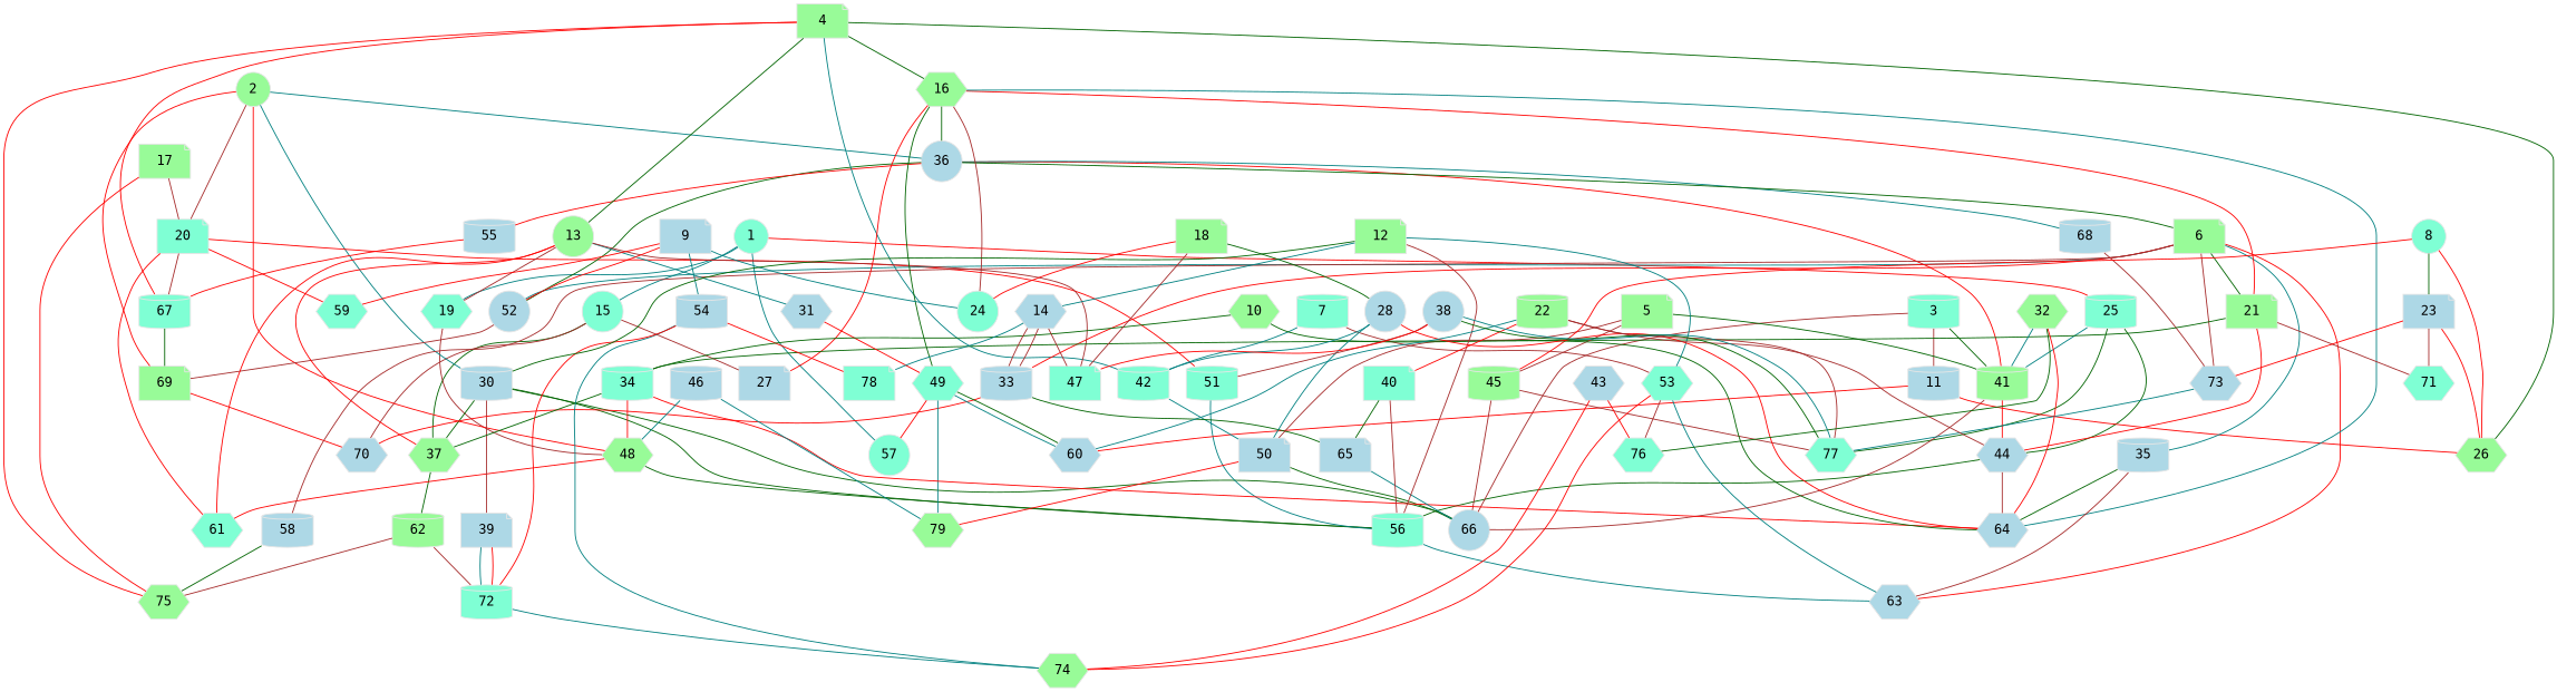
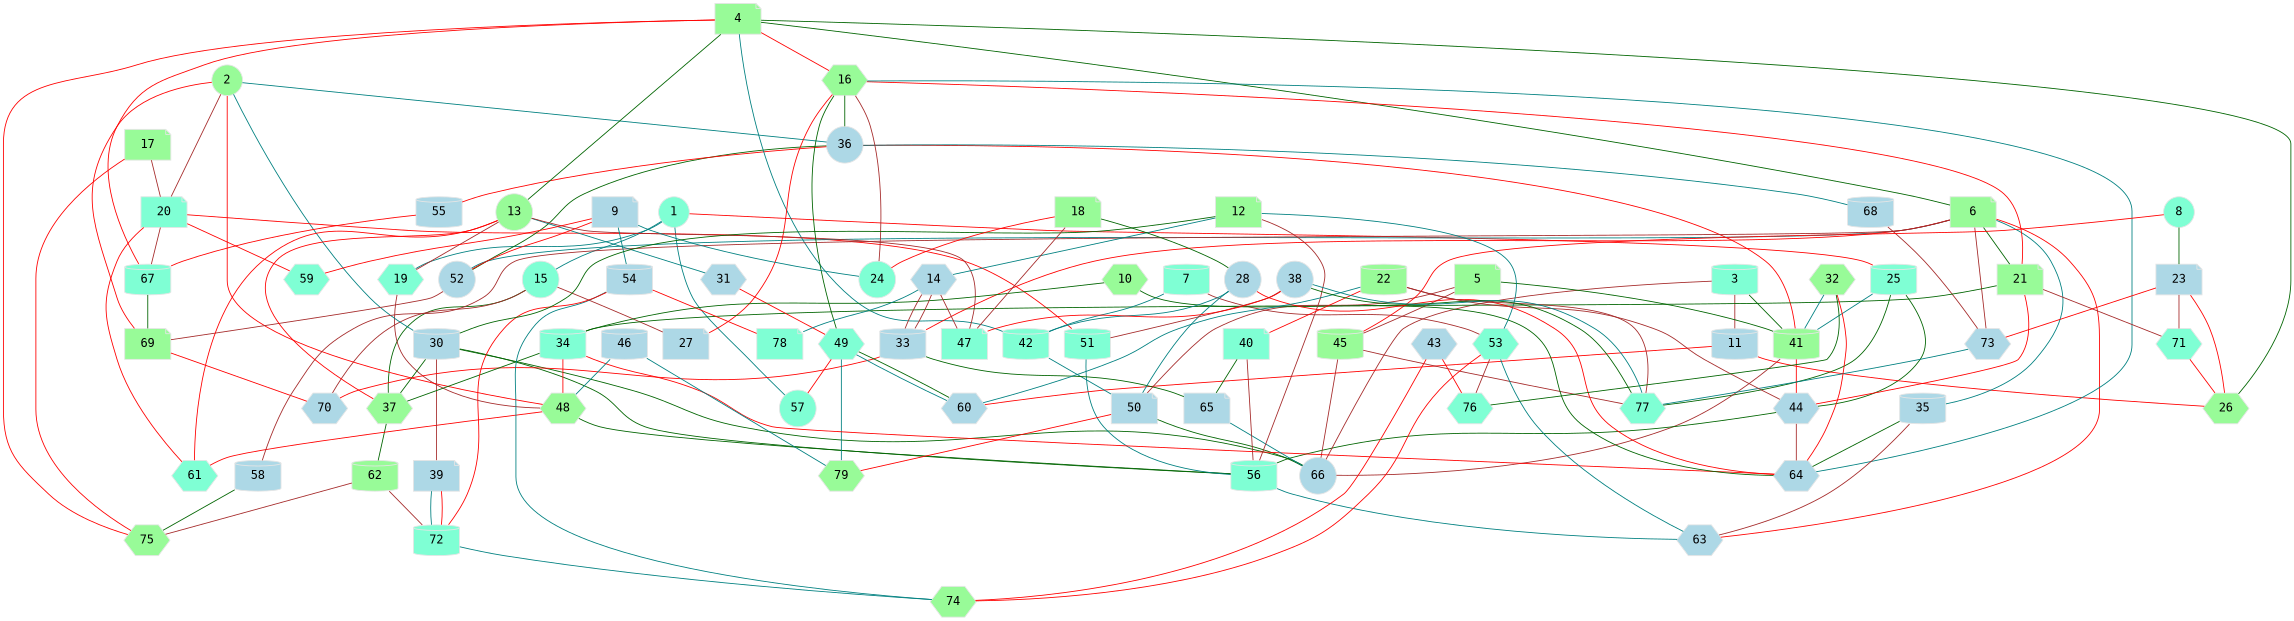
  graph {
    fontname="DejaVu Sans Mono"
    node [color=gray90 fillcolor=lightblue fontname="DejaVu Sans Mono" shape=hexagon style=filled]
    edge [color=red fontname="DejaVu Sans Mono"]
    1 [fillcolor=aquamarine shape=circle]
    15 [fillcolor=aquamarine shape=circle]
    19 [fillcolor=aquamarine]
    25 [fillcolor=aquamarine shape=cylinder]
    57 [fillcolor=aquamarine shape=circle]
    37 [fillcolor=palegreen]
    27 [shape=note]
    70
    48 [fillcolor=palegreen]
    41 [fillcolor=palegreen shape=cylinder]
    44
    77 [fillcolor=aquamarine]
    2 [fillcolor=palegreen shape=circle]
    20 [fillcolor=aquamarine shape=note]
    30 [shape=cylinder]
    36 [shape=circle]
    69 [fillcolor=palegreen shape=note]
    67 [fillcolor=aquamarine shape=cylinder]
    59 [fillcolor=aquamarine]
    61 [fillcolor=aquamarine]
    51 [fillcolor=aquamarine shape=cylinder]
    66 [shape=circle]
    56 [fillcolor=aquamarine shape=cylinder]
    39 [shape=note]
    52 [shape=circle]
    55 [shape=cylinder]
    68 [shape=cylinder]
    3 [fillcolor=aquamarine shape=cylinder]
    11 [shape=cylinder]
    26 [fillcolor=palegreen]
    60
    4 [fillcolor=palegreen shape=note]
    6 [fillcolor=palegreen shape=note]
    13 [fillcolor=palegreen shape=circle]
    16 [fillcolor=palegreen]
    42 [fillcolor=aquamarine shape=cylinder]
    75 [fillcolor=palegreen]
    21 [fillcolor=palegreen shape=note]
    33 [shape=cylinder]
    35 [shape=cylinder]
    58 [shape=cylinder]
    63
    73
    31
    47 [fillcolor=aquamarine shape=note]
    24 [fillcolor=aquamarine shape=circle]
    64
    49 [fillcolor=aquamarine]
    50 [shape=note]
    5 [fillcolor=palegreen shape=note]
    45 [fillcolor=palegreen shape=cylinder]
    79 [fillcolor=palegreen]
    34 [fillcolor=aquamarine shape=cylinder]
    71 [fillcolor=aquamarine]
    65 [shape=note]
    7 [fillcolor=aquamarine shape=cylinder]
    53 [fillcolor=aquamarine]
    76 [fillcolor=aquamarine]
    74 [fillcolor=palegreen]
    8 [fillcolor=aquamarine shape=circle]
    23 [shape=note]
    9 [shape=note]
    54 [shape=cylinder]
    78 [fillcolor=aquamarine shape=note]
    72 [fillcolor=aquamarine shape=cylinder]
    10 [fillcolor=palegreen]
    12 [fillcolor=palegreen shape=note]
    14
    62 [fillcolor=palegreen shape=cylinder]
    17 [fillcolor=palegreen shape=note]
    18 [fillcolor=palegreen shape=note]
    28 [shape=circle]
    22 [fillcolor=palegreen shape=cylinder]
    40 [fillcolor=aquamarine shape=note]
    46 [shape=cylinder]
    32 [fillcolor=palegreen]
    38 [shape=circle]
    43
    1 -- 15 [color=teal]
    1 -- 19 [color=teal]
    1 -- 25
    1 -- 57 [color=teal]
    15 -- 37 [color=darkgreen]
    15 -- 27 [color=brown]
    15 -- 70 [color=brown]
    19 -- 48 [color=brown]
    25 -- 41 [color=teal]
    25 -- 44 [color=darkgreen]
    25 -- 77 [color=darkgreen]
    37 -- 62 [color=darkgreen]
    48 -- 61
    48 -- 56 [color=darkgreen]
    41 -- 44
    41 -- 66 [color=brown]
    44 -- 56 [color=darkgreen]
    44 -- 64 [color=brown]
    2 -- 48
    2 -- 20 [color=brown]
    2 -- 30 [color=teal]
    2 -- 36 [color=teal]
    2 -- 69
    20 -- 67 [color=brown]
    20 -- 59
    20 -- 61
    20 -- 51
    30 -- 37 [color=darkgreen]
    30 -- 66 [color=darkgreen]
    30 -- 56 [color=darkgreen]
    30 -- 39 [color=brown]
    36 -- 41
    36 -- 52 [color=darkgreen]
    36 -- 55
    36 -- 68 [color=teal]
    69 -- 70
    67 -- 69 [color=darkgreen]
    51 -- 56 [color=teal]
    56 -- 63 [color=teal]
    39 -- 72 [color=teal]
    39 -- 72
    52 -- 69 [color=brown]
    55 -- 67
    68 -- 73 [color=brown]
    3 -- 41 [color=darkgreen]
    3 -- 66 [color=brown]
    3 -- 11 [color=brown]
    11 -- 26
    11 -- 60
    4 -- 67
    4 -- 26 [color=darkgreen]
-   36 -- 6 [color=darkgreen]
+   4 -- 6 [color=darkgreen]
    4 -- 13 [color=darkgreen]
-   4 -- 16 [color=darkgreen]
+   4 -- 16
    4 -- 42 [color=teal]
    4 -- 75
    6 -- 52 [color=teal]
    6 -- 21 [color=darkgreen]
    6 -- 33
    6 -- 35 [color=teal]
    6 -- 58 [color=brown]
    6 -- 63
    6 -- 73 [color=brown]
    13 -- 19 [color=brown]
    13 -- 37
    13 -- 61
    13 -- 31 [color=teal]
    13 -- 47 [color=brown]
    16 -- 27
    16 -- 36 [color=darkgreen]
    16 -- 21
    16 -- 24 [color=brown]
    16 -- 64 [color=teal]
    16 -- 49 [color=darkgreen]
    42 -- 50 [color=teal]
    21 -- 44
    21 -- 34 [color=darkgreen]
    21 -- 71 [color=brown]
    33 -- 70
    33 -- 65 [color=darkgreen]
    35 -- 63 [color=brown]
    35 -- 64 [color=darkgreen]
    58 -- 75 [color=darkgreen]
    73 -- 77 [color=teal]
    31 -- 49
    49 -- 57
    49 -- 60 [color=teal]
    49 -- 60 [color=darkgreen]
    49 -- 79 [color=teal]
    50 -- 66 [color=darkgreen]
    50 -- 79
    5 -- 41 [color=darkgreen]
    5 -- 50 [color=brown]
    5 -- 45 [color=brown]
    45 -- 77 [color=brown]
    45 -- 66 [color=brown]
    34 -- 37 [color=darkgreen]
    34 -- 48
    34 -- 64
    65 -- 66 [color=teal]
    7 -- 42 [color=teal]
    7 -- 53 [color=brown]
    53 -- 63 [color=teal]
    53 -- 76 [color=brown]
    53 -- 74
-   8 -- 26
+   71 -- 26
    8 -- 45
    8 -- 23 [color=darkgreen]
    23 -- 26
    23 -- 73
    23 -- 71 [color=brown]
    9 -- 59
    9 -- 52
    9 -- 24 [color=teal]
    9 -- 54 [color=teal]
    54 -- 74 [color=teal]
    54 -- 78
    54 -- 72
    72 -- 74 [color=teal]
    10 -- 64 [color=darkgreen]
    10 -- 34 [color=darkgreen]
    12 -- 30 [color=darkgreen]
    12 -- 56 [color=brown]
    12 -- 53 [color=teal]
    12 -- 14 [color=teal]
    14 -- 33 [color=brown]
    14 -- 33 [color=brown]
    14 -- 47 [color=brown]
    14 -- 78 [color=teal]
    62 -- 75 [color=brown]
    62 -- 72 [color=brown]
    17 -- 20 [color=brown]
    17 -- 75
    18 -- 47 [color=brown]
    18 -- 24
    18 -- 28 [color=darkgreen]
    28 -- 42 [color=teal]
    28 -- 64
    28 -- 50 [color=teal]
    22 -- 44 [color=brown]
    22 -- 77 [color=brown]
    22 -- 60 [color=teal]
    22 -- 40
    40 -- 56 [color=brown]
    40 -- 65 [color=darkgreen]
    46 -- 48 [color=teal]
    46 -- 79 [color=teal]
    32 -- 41 [color=teal]
    32 -- 64
    32 -- 76 [color=darkgreen]
    38 -- 77 [color=darkgreen]
    38 -- 77 [color=teal]
    38 -- 51 [color=brown]
    38 -- 47
    43 -- 76
    43 -- 74
  }
